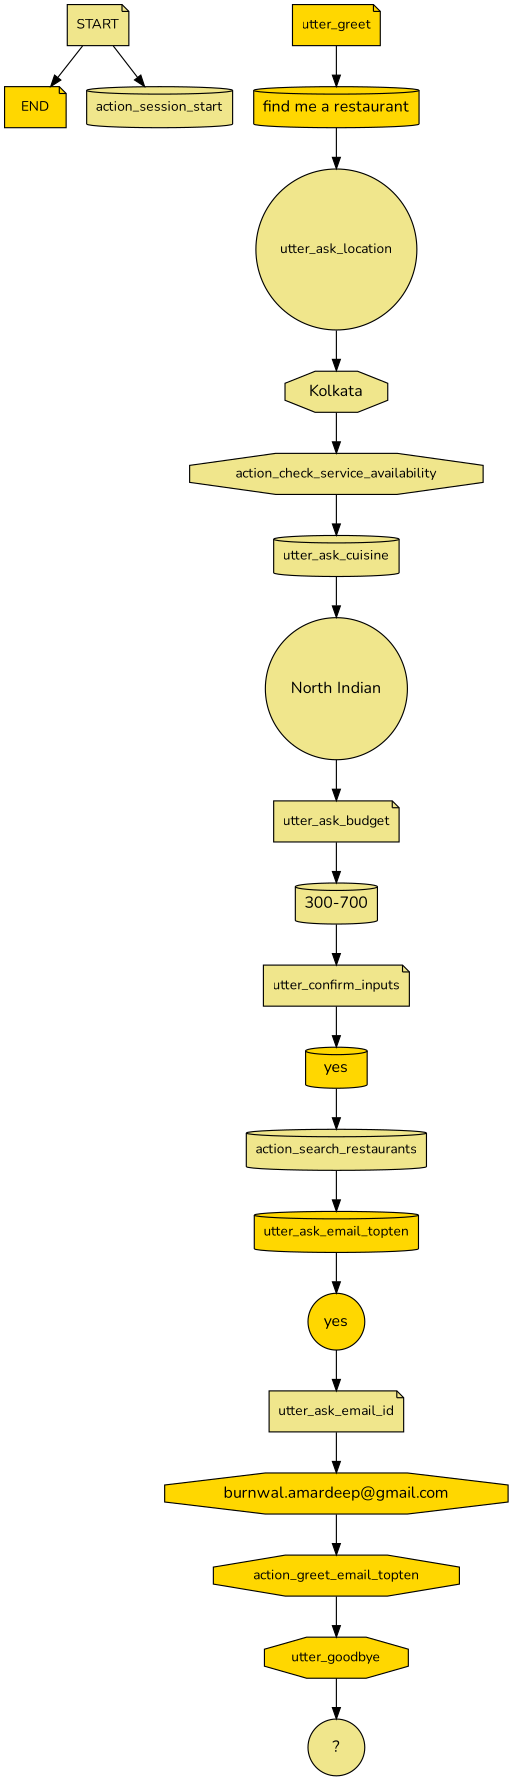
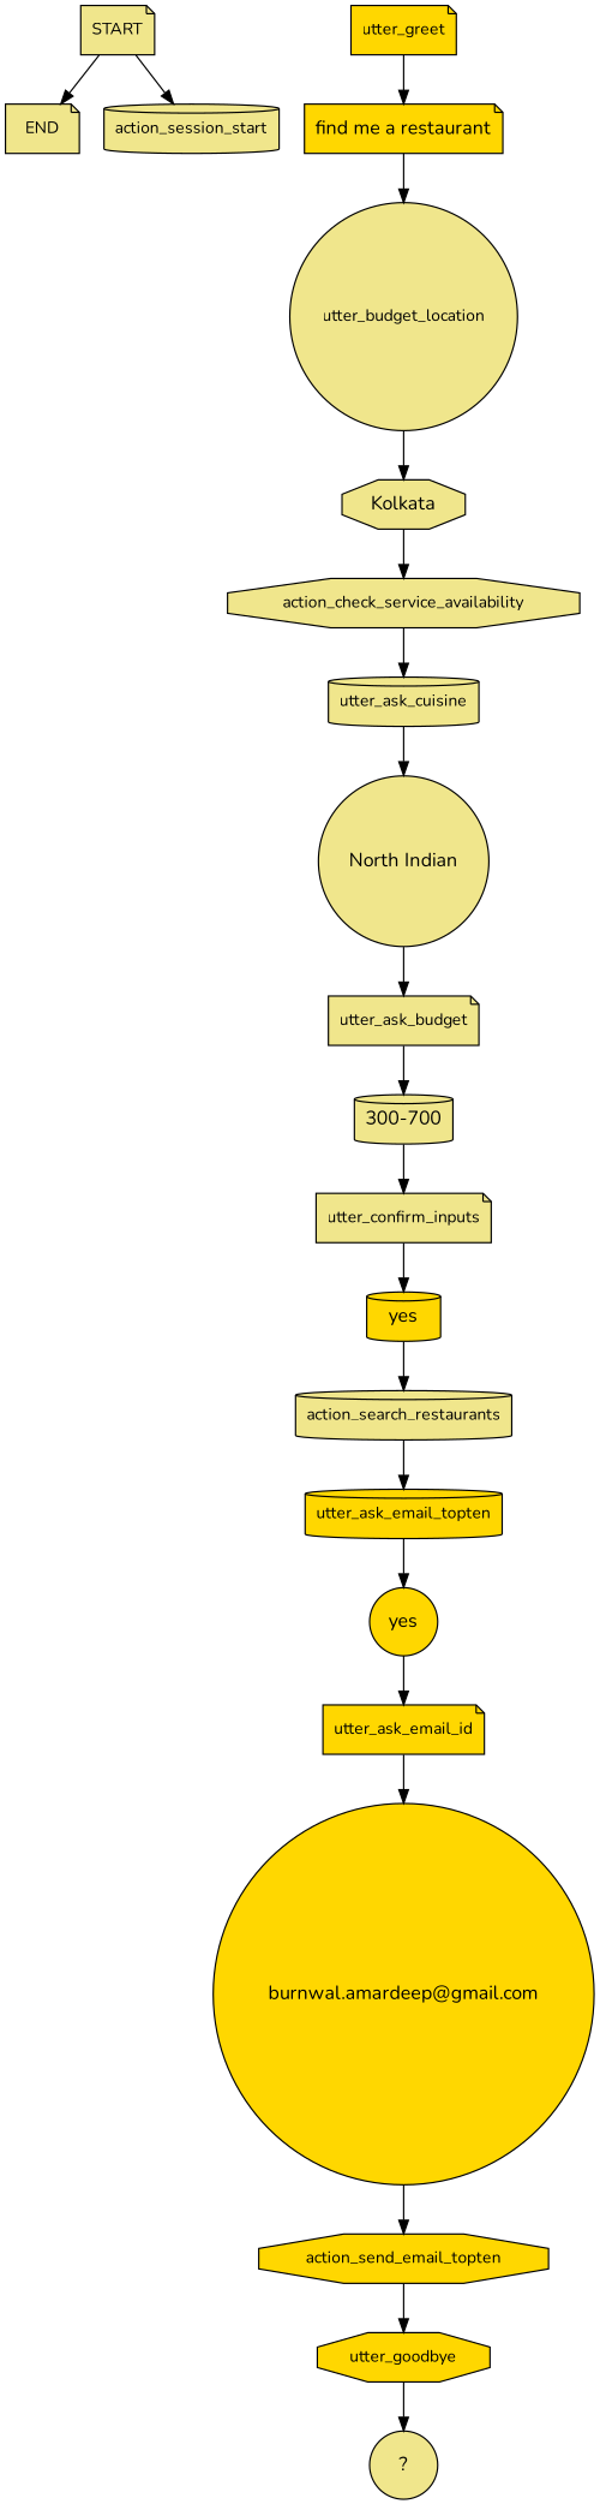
  digraph {
    fontname=Nunito
    node [fillcolor=khaki fontname=Nunito fontsize=12 shape=note style=filled]
    edge [fontname=Nunito]
    n1 [label=START]
-   n2 [fillcolor=gold label=END]
+   n2 [label=END]
    n3 [label=action_session_start shape=cylinder]
    n4 [fillcolor=gold label=utter_greet]
-   n5 [fillcolor=gold label="find me a restaurant" shape=cylinder fontsize=""]
-   n6 [label=utter_ask_location shape=circle]
+   n5 [fillcolor=gold label="find me a restaurant" fontsize=""]
+   n6 [label=utter_budget_location shape=circle]
    n7 [label=Kolkata shape=octagon fontsize=""]
    n8 [label=action_check_service_availability shape=octagon]
    n9 [label=utter_ask_cuisine shape=cylinder]
    n10 [label="North Indian" shape=circle fontsize=""]
    n11 [label=utter_ask_budget]
    n12 [label="300-700" shape=cylinder fontsize=""]
    n13 [label=utter_confirm_inputs]
    n14 [fillcolor=gold label=yes shape=cylinder fontsize=""]
    n15 [label=action_search_restaurants shape=cylinder]
    n16 [fillcolor=gold label=utter_ask_email_topten shape=cylinder]
    n17 [fillcolor=gold label=yes shape=circle fontsize=""]
-   n18 [label=utter_ask_email_id]
-   n19 [fillcolor=gold label="burnwal.amardeep@gmail.com" shape=octagon fontsize=""]
-   n20 [fillcolor=gold label=action_greet_email_topten shape=octagon]
+   n18 [fillcolor=gold label=utter_ask_email_id]
+   n19 [fillcolor=gold label="burnwal.amardeep@gmail.com" shape=circle fontsize=""]
+   n20 [fillcolor=gold label=action_send_email_topten shape=octagon]
    n21 [fillcolor=gold label=utter_goodbye shape=octagon]
    n22 [label="  ?  " shape=circle fontsize=""]
    n1 -> n2
    n1 -> n3
    n4 -> n5
    n5 -> n6
    n6 -> n7
    n7 -> n8
    n8 -> n9
    n9 -> n10
    n10 -> n11
    n11 -> n12
    n12 -> n13
    n13 -> n14
    n14 -> n15
    n15 -> n16
    n16 -> n17
    n17 -> n18
    n18 -> n19
    n19 -> n20
    n20 -> n21
    n21 -> n22
  }
